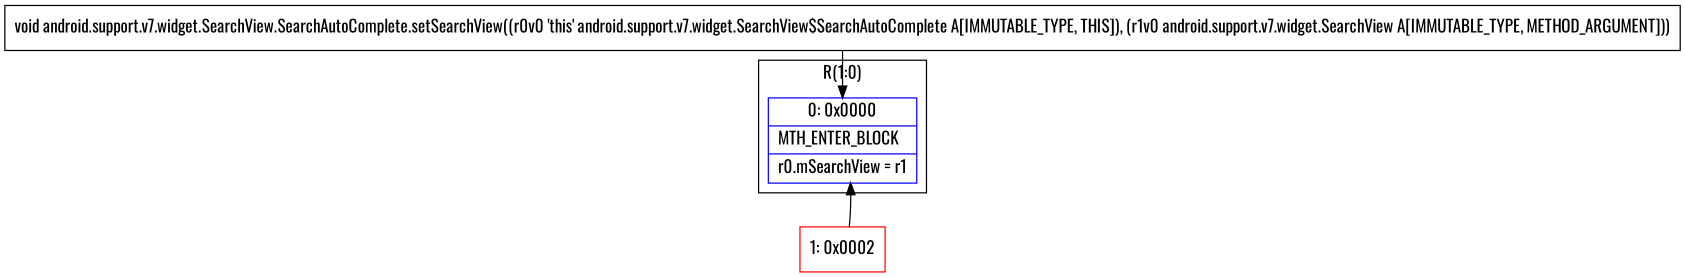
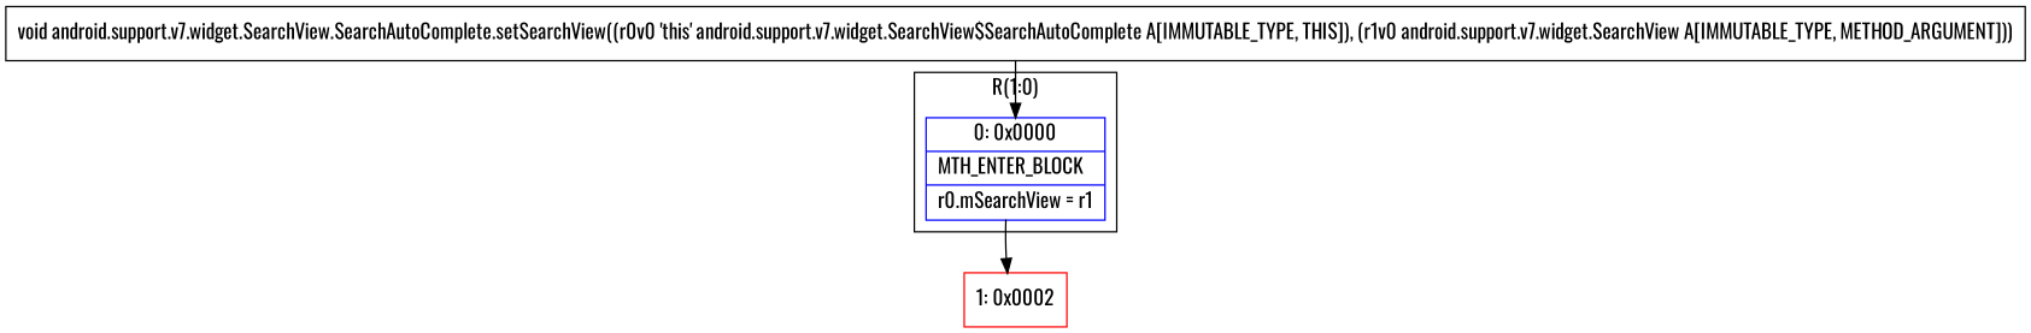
  digraph {
    fontname=Oswald
    node [shape=record fontname=Oswald]
    edge [fontname=Oswald]
    n1 [color=blue label="{0\:\ 0x0000|MTH_ENTER_BLOCK\l|r0.mSearchView = r1\l}"]
    n2 [color=red label="{1\:\ 0x0002}"]
    n3 [label="{void android.support.v7.widget.SearchView.SearchAutoComplete.setSearchView((r0v0 'this' android.support.v7.widget.SearchView$SearchAutoComplete A[IMMUTABLE_TYPE, THIS]), (r1v0 android.support.v7.widget.SearchView A[IMMUTABLE_TYPE, METHOD_ARGUMENT])) }"]
    subgraph cluster_1 {
      label="R(1:0)"
      n1
    }
-   n2 -> n1
+   n1 -> n2
    n3 -> n1
  }
